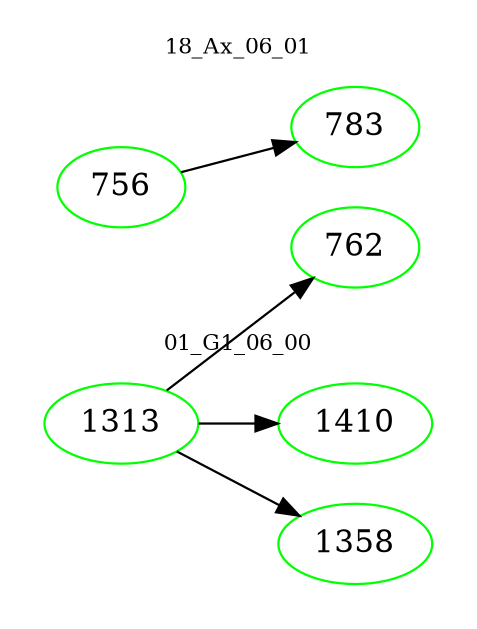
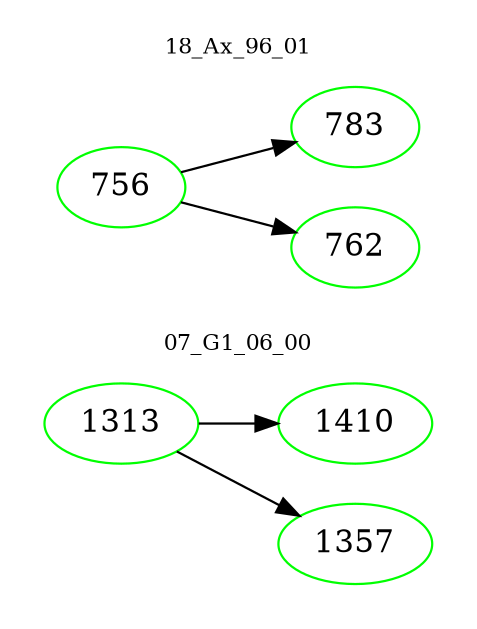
  digraph {
    rankdir=LR
    node [color=green]
    edge [color=black]
    n1 [label=756]
    n2 [label=783]
    n3 [label=762]
    n4 [label=1313]
-   n5 [label=1358]
+   n5 [label=1357]
    n6 [label=1410]
    subgraph cluster_1 {
      color=white
      fontsize=10
-     label="18_Ax_06_01"
+     label="18_Ax_96_01"
      n1
      n2
      n3
    }
    subgraph cluster_2 {
      color=white
      fontsize=10
-     label="01_G1_06_00"
+     label="07_G1_06_00"
      n4
      n5
      n6
    }
    n1 -> n2
-   n4 -> n3
+   n1 -> n3
    n4 -> n5
    n4 -> n6
  }
